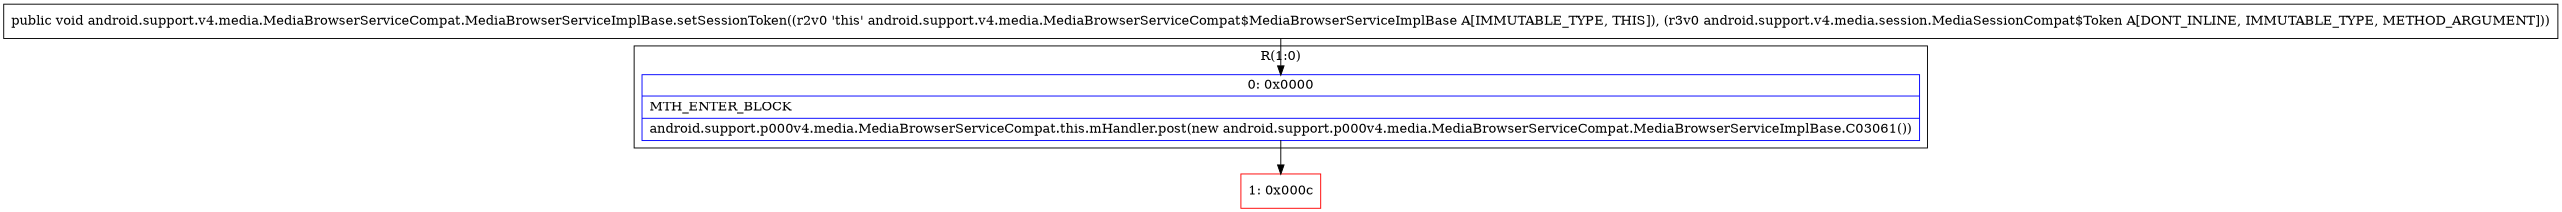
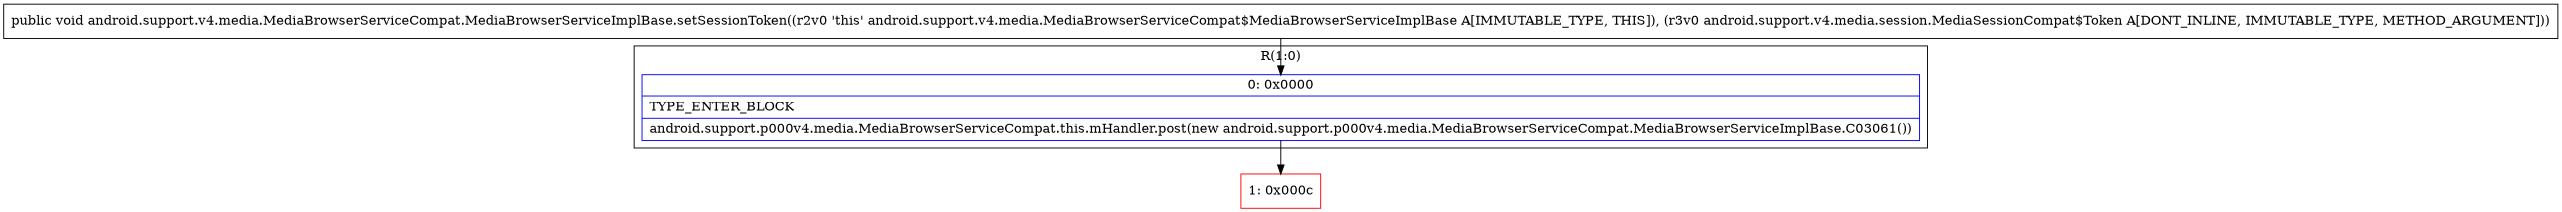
  digraph {
    node [shape=record]
-   n1 [color=blue label="{0\:\ 0x0000|MTH_ENTER_BLOCK\l|android.support.p000v4.media.MediaBrowserServiceCompat.this.mHandler.post(new android.support.p000v4.media.MediaBrowserServiceCompat.MediaBrowserServiceImplBase.C03061())\l}"]
+   n1 [color=blue label="{0\:\ 0x0000|TYPE_ENTER_BLOCK\l|android.support.p000v4.media.MediaBrowserServiceCompat.this.mHandler.post(new android.support.p000v4.media.MediaBrowserServiceCompat.MediaBrowserServiceImplBase.C03061())\l}"]
    n2 [color=red label="{1\:\ 0x000c}"]
    n3 [label="{public void android.support.v4.media.MediaBrowserServiceCompat.MediaBrowserServiceImplBase.setSessionToken((r2v0 'this' android.support.v4.media.MediaBrowserServiceCompat$MediaBrowserServiceImplBase A[IMMUTABLE_TYPE, THIS]), (r3v0 android.support.v4.media.session.MediaSessionCompat$Token A[DONT_INLINE, IMMUTABLE_TYPE, METHOD_ARGUMENT])) }"]
    subgraph cluster_1 {
      label="R(1:0)"
      n1
    }
    n1 -> n2
    n3 -> n1
  }
